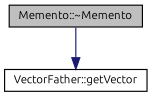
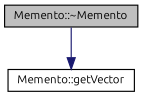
  digraph {
    rankdir=TB
    fontname=Ubuntu
    node [color=black fontname=Ubuntu fontsize=10 shape=record style=filled]
    n1 [fillcolor=grey75 fontcolor=black height=0.2 label="Memento::~Memento" width=0.4]
-   n2 [fillcolor=white height=0.2 label="VectorFather::getVector" width=0.4]
+   n2 [fillcolor=white height=0.2 label="Memento::getVector" width=0.4]
    n1 -> n2 [color=midnightblue fontname=Ubuntu fontsize=10 labelfontname=Helvetica labelfontsize=10 style=solid]
  }
